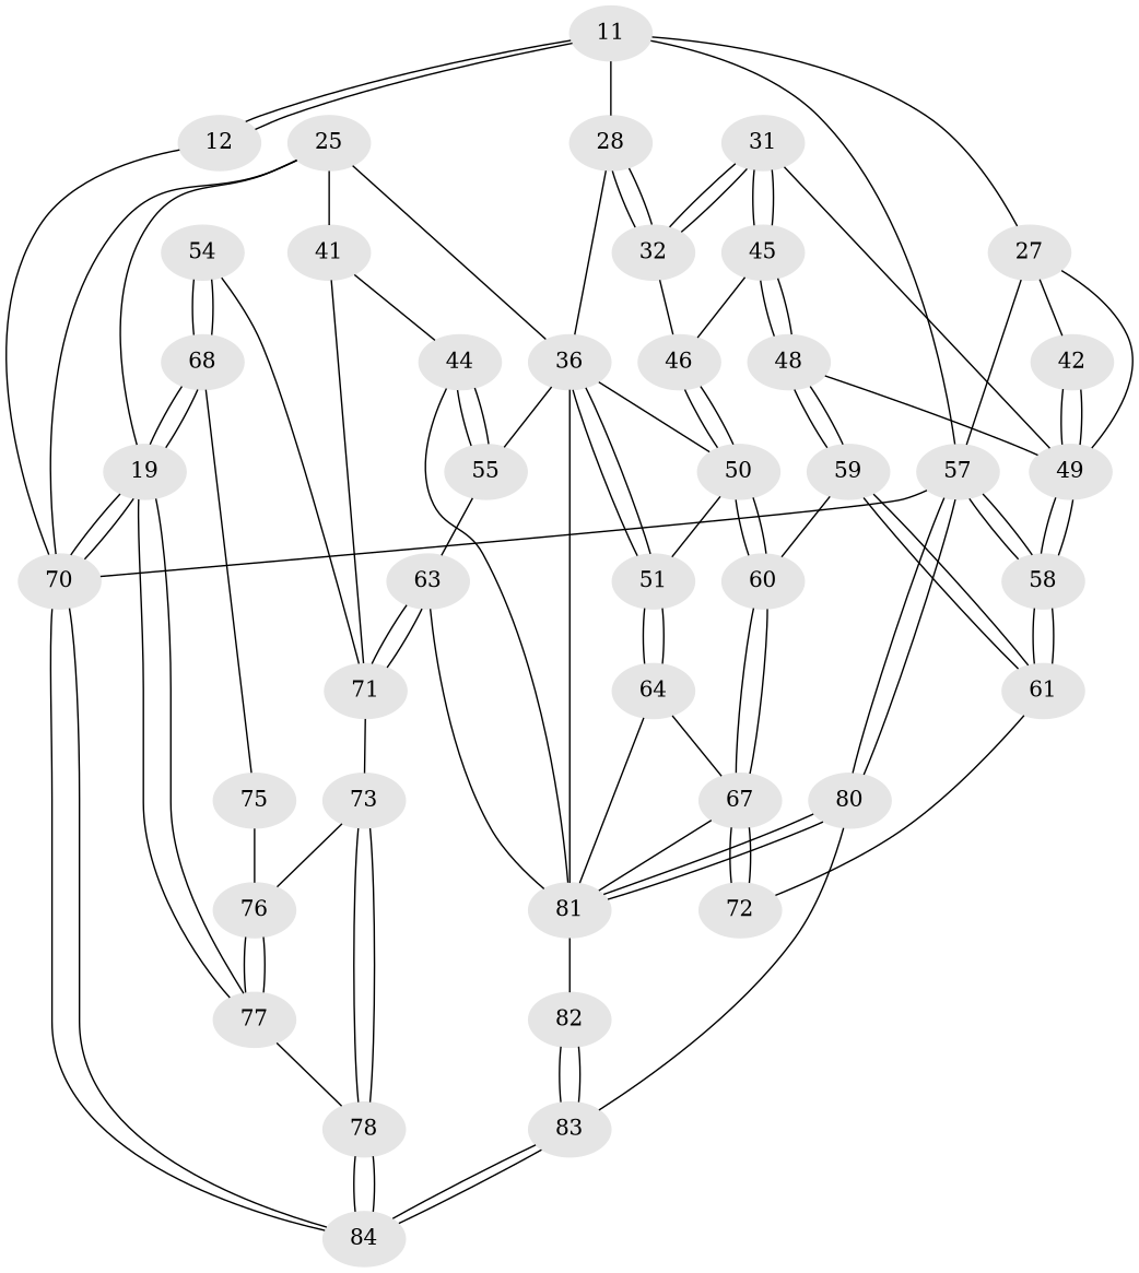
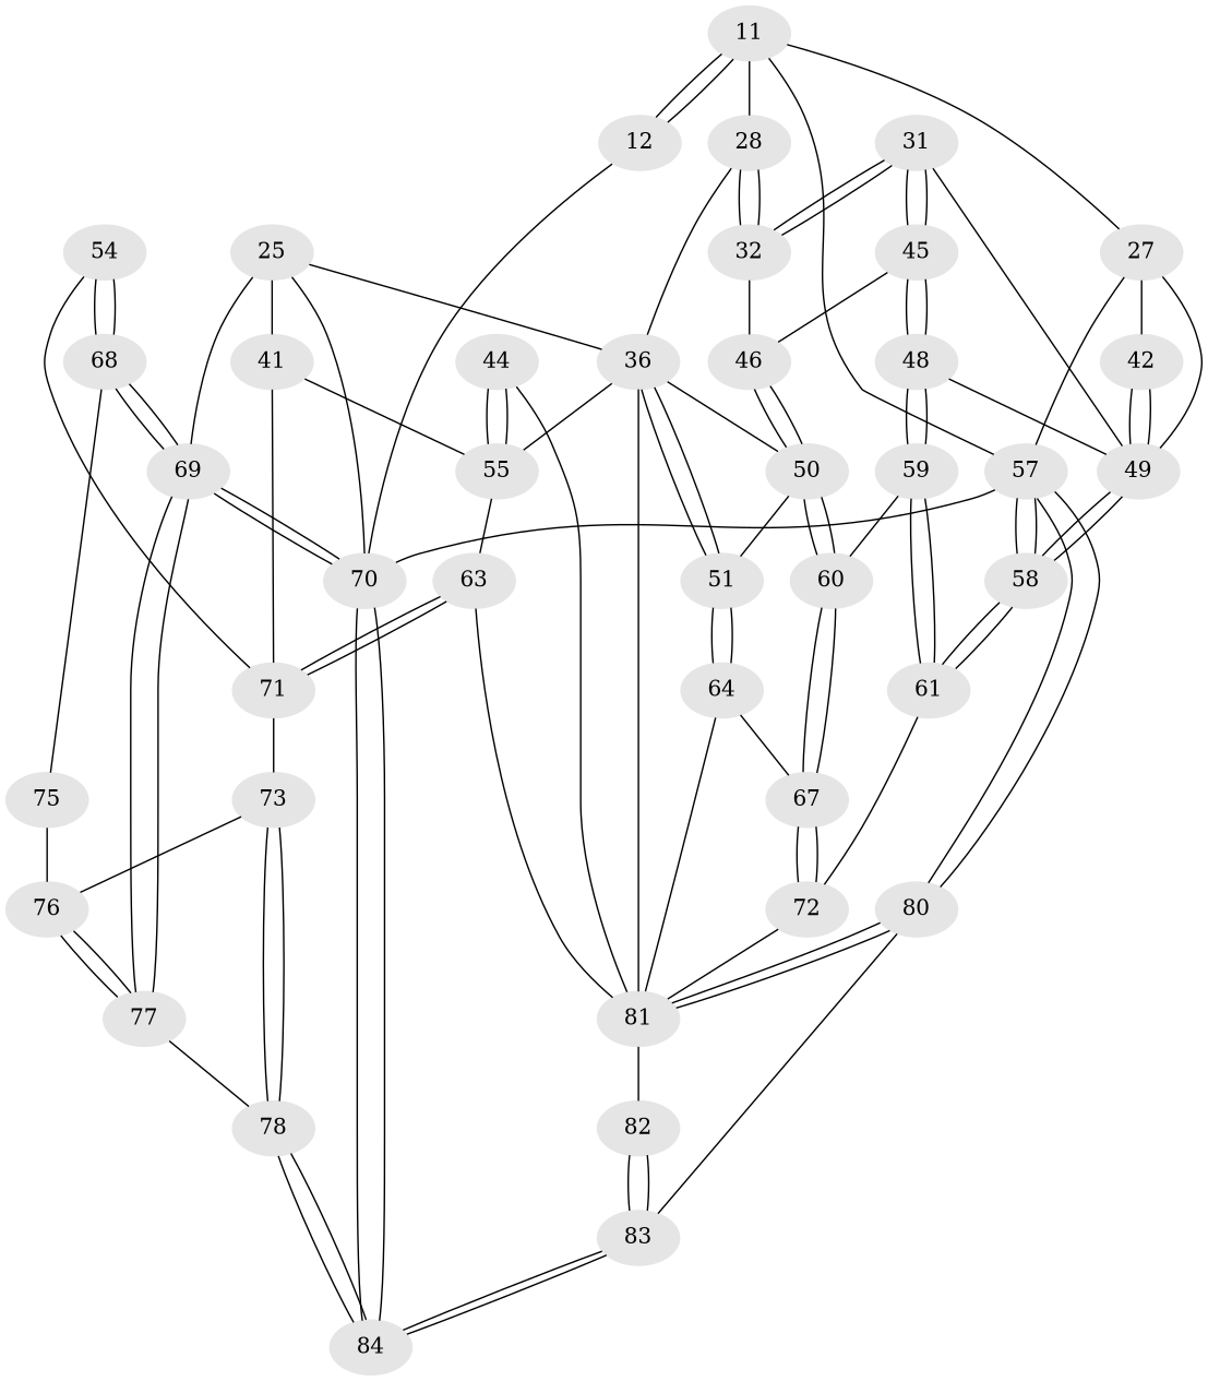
  graph {
    node [color=gray90 style=filled]
    11 [super="+10"]
    12 [super="+6"]
    27 [super="+26"]
    28 [super="+21"]
    57 [super="+2"]
    70 [super="+5+13"]
    42
    49 [super="+47+30+29"]
    36 [super="+35+24"]
    32
    58
    80
    84
    25 [super="+14+17+19"]
    41 [super="+38+33+20"]
-   69 [label=19]
+   69
    51
    55 [super="+40+39"]
    81 [super="+79+66"]
    50
    71 [super="+53+52"]
    54
    68
    46 [super="+34"]
    31
    45
    48
    64
    63 [super="+56"]
    82
    73
    44
    59
    60
    61
    67
    75
    83
    72
    77
    76 [super="+74"]
    78
    11 -- 12 [weight=2]
    11 -- 12
    11 -- 27
    11 -- 28 [weight=2]
    11 -- 57
    12 -- 70 [weight=2]
    27 -- 57
    27 -- 42
    27 -- 49
    28 -- 36
    28 -- 32
    28 -- 32
    57 -- 70 [weight=2]
    57 -- 58
    57 -- 58
    57 -- 80
    57 -- 80
    70 -- 84
    70 -- 84
    42 -- 49 [weight=2]
    42 -- 49
    49 -- 58
    49 -- 58
    36 -- 51
    36 -- 51
    36 -- 55
    36 -- 81 [weight=2]
    36 -- 50
    32 -- 46
    58 -- 61
    58 -- 61
    80 -- 81
    80 -- 81
    80 -- 83
    25 -- 70 [weight=3]
    25 -- 36
    25 -- 41 [weight=4]
    25 -- 69
-   41 -- 44
+   41 -- 55
    41 -- 71
    69 -- 70
    69 -- 70
    69 -- 77
    69 -- 77
    51 -- 64
    51 -- 64
    55 -- 63
    81 -- 82 [weight=2]
    50 -- 51
    50 -- 60
    50 -- 60
    71 -- 73
    54 -- 71
    54 -- 68
    54 -- 68
    68 -- 69
    68 -- 69
    68 -- 75
    46 -- 50
    46 -- 50
    31 -- 49
    31 -- 32
    31 -- 32
    31 -- 45
    31 -- 45
    45 -- 46
    45 -- 48
    45 -- 48
    48 -- 49
    48 -- 59
    48 -- 59
    64 -- 81
    64 -- 67
    63 -- 81
    63 -- 71 [weight=2]
    63 -- 71
    82 -- 83
    82 -- 83
    73 -- 76
    73 -- 78
    73 -- 78
    44 -- 55 [weight=2]
    44 -- 55
    44 -- 81
    59 -- 60
    59 -- 61
    59 -- 61
    60 -- 67
    60 -- 67
    61 -- 72
    67 -- 72
    67 -- 72
    75 -- 76 [weight=2]
    83 -- 84
    83 -- 84
-   67 -- 81
+   72 -- 81
    77 -- 78
    76 -- 77
    76 -- 77
    78 -- 84
    78 -- 84
  }
